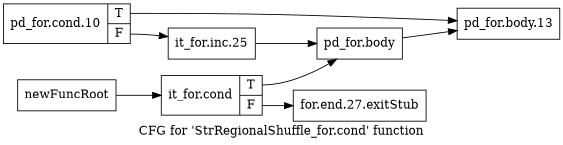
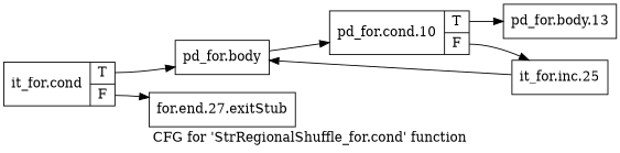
  digraph {
    label="CFG for 'StrRegionalShuffle_for.cond' function"
    rankdir=LR
    node [shape=record]
-   n1 [label="{newFuncRoot}"]
    n2 [label="{it_for.cond|{<s0>T|<s1>F}}"]
    n3 [label="{for.end.27.exitStub}"]
    n4 [label="{pd_for.body}"]
    n5 [label="{pd_for.cond.10|{<s0>T|<s1>F}}"]
    n6 [label="{pd_for.body.13}"]
    n7 [label="{it_for.inc.25}"]
-   n1 -> n2
    n2 -> n3 [tailport=s1]
    n2 -> n4 [tailport=s0]
-   n4 -> n6
+   n4 -> n5
    n5 -> n6 [tailport=s0]
    n5 -> n7 [tailport=s1]
    n7 -> n4
  }
